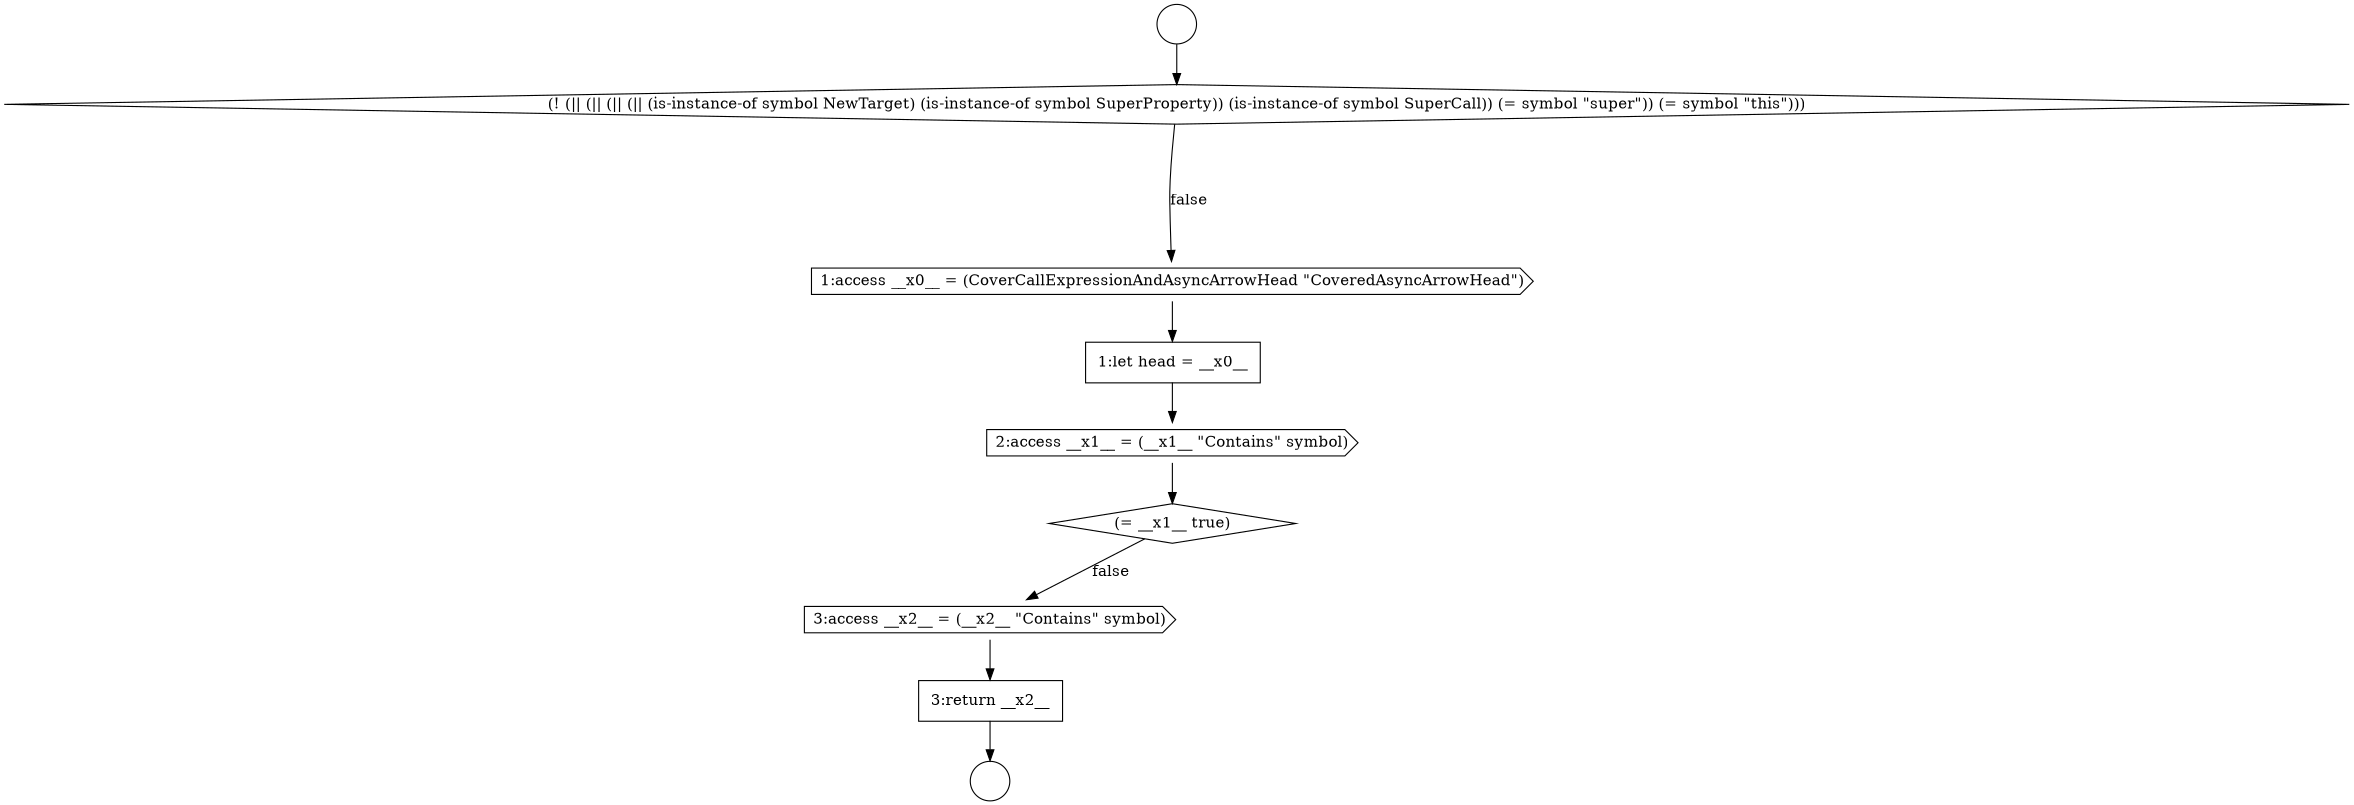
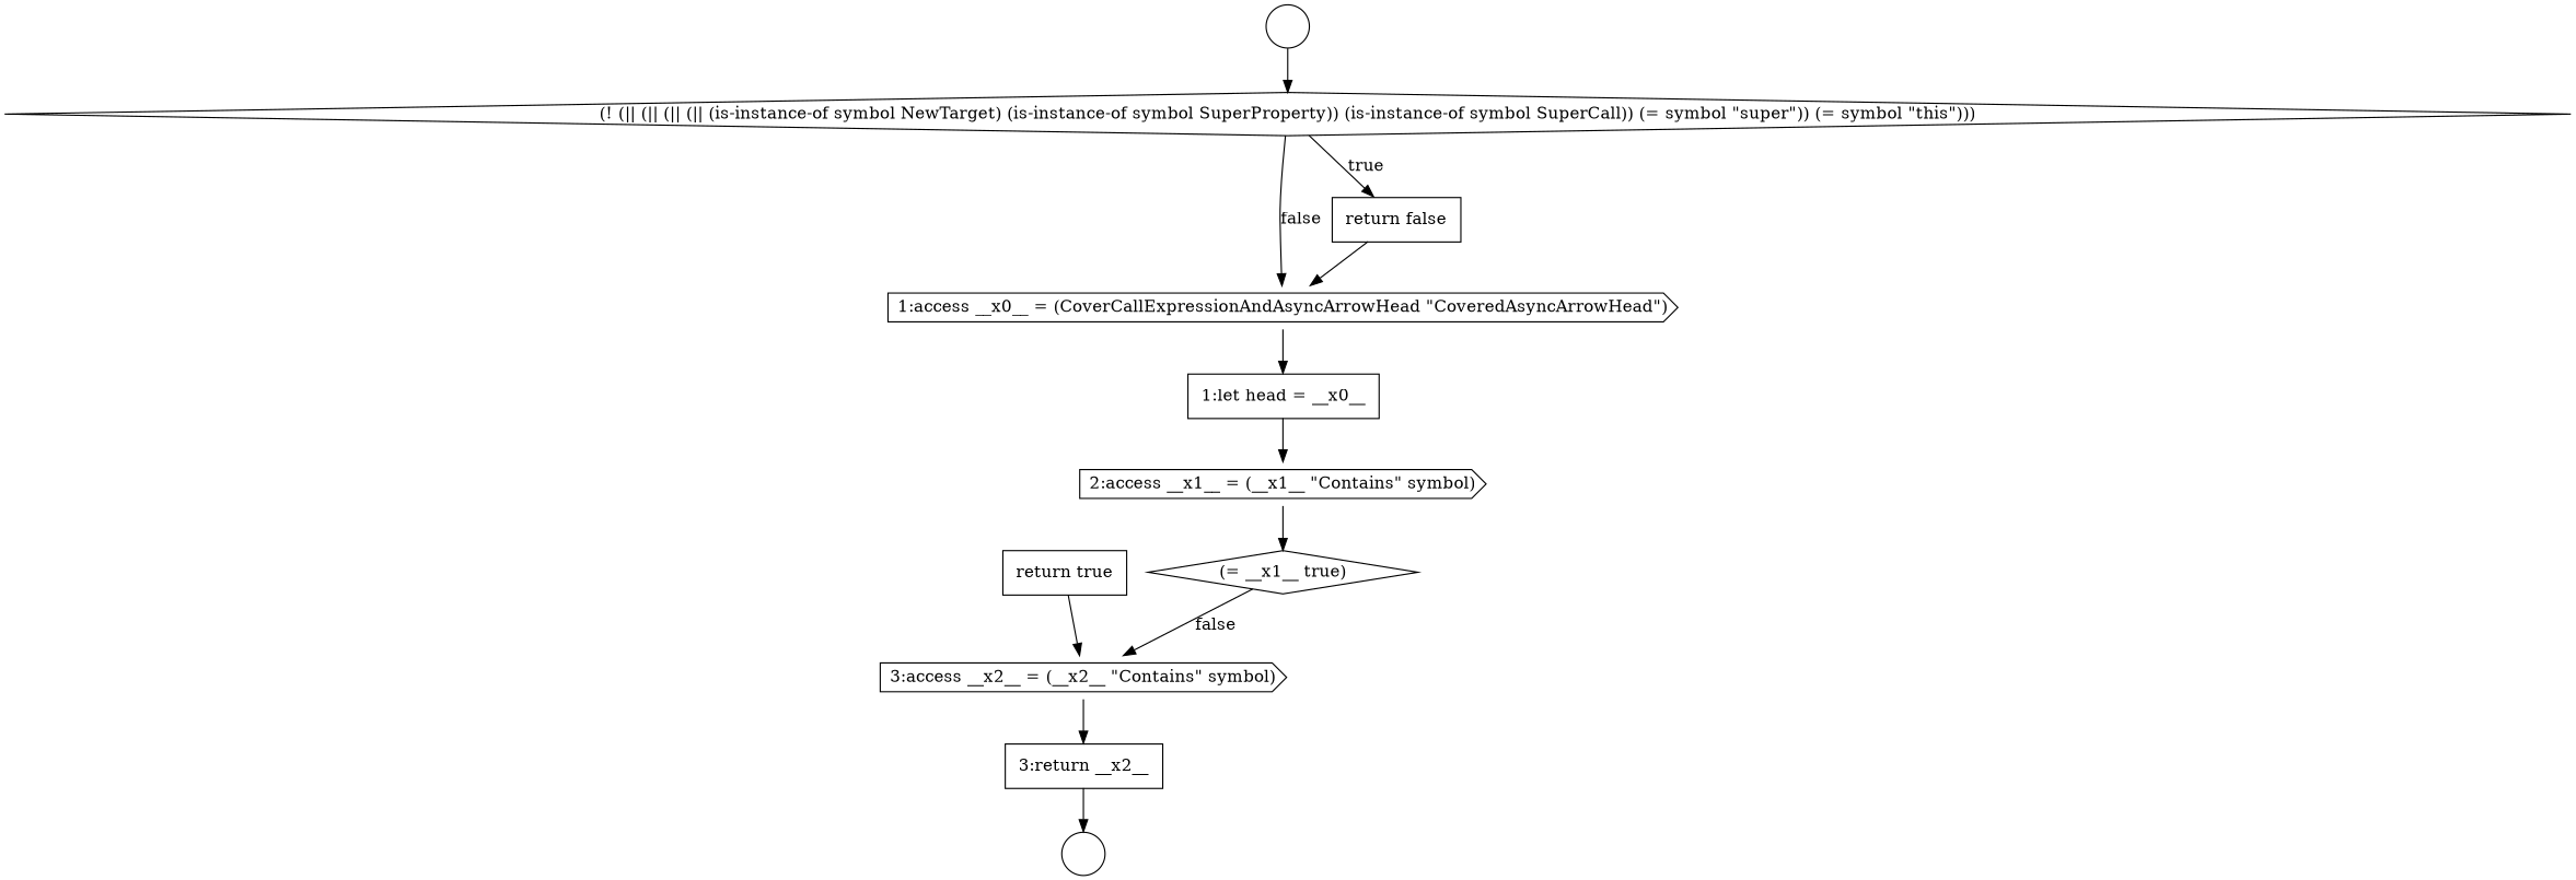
  digraph {
    node [color=black fillcolor=white shape=none style=filled]
    edge [color=black]
    n1 [label=<<font color="black">     <table border="0" cellborder="1" cellspacing="0" cellpadding="10">       <tr><td align="left">1:let head = __x0__</td></tr>     </table>   </font>> margin=0]
    n2 [label=<<font color="black">2:access __x1__ = (__x1__ &quot;Contains&quot; symbol)</font>> shape=cds]
    n3 [label=<<font color="black">(= __x1__ true)</font>> shape=diamond]
    n4 [label=" " shape=circle]
    n5 [label=<<font color="black">(! (|| (|| (|| (|| (is-instance-of symbol NewTarget) (is-instance-of symbol SuperProperty)) (is-instance-of symbol SuperCall)) (= symbol &quot;super&quot;)) (= symbol &quot;this&quot;)))</font>> shape=diamond]
    n6 [label=<<font color="black">1:access __x0__ = (CoverCallExpressionAndAsyncArrowHead &quot;CoveredAsyncArrowHead&quot;)</font>> shape=cds]
+   n7 [label=<<font color="black">     <table border="0" cellborder="1" cellspacing="0" cellpadding="10">       <tr><td align="left">return false</td></tr>     </table>   </font>> margin=0]
+   n8 [label=<<font color="black">     <table border="0" cellborder="1" cellspacing="0" cellpadding="10">       <tr><td align="left">return true</td></tr>     </table>   </font>> margin=0]
    n9 [label=<<font color="black">3:access __x2__ = (__x2__ &quot;Contains&quot; symbol)</font>> shape=cds]
    n10 [label=<<font color="black">     <table border="0" cellborder="1" cellspacing="0" cellpadding="10">       <tr><td align="left">3:return __x2__</td></tr>     </table>   </font>> margin=0]
    n11 [label=" " shape=circle]
    n1 -> n2
    n2 -> n3
    n3 -> n9 [label=<<font color="black">false</font>>]
    n4 -> n5
    n5 -> n6 [label=<<font color="black">false</font>>]
+   n5 -> n7 [label=<<font color="black">true</font>>]
    n6 -> n1
+   n7 -> n6
+   n8 -> n9
    n9 -> n10
    n10 -> n11
  }
